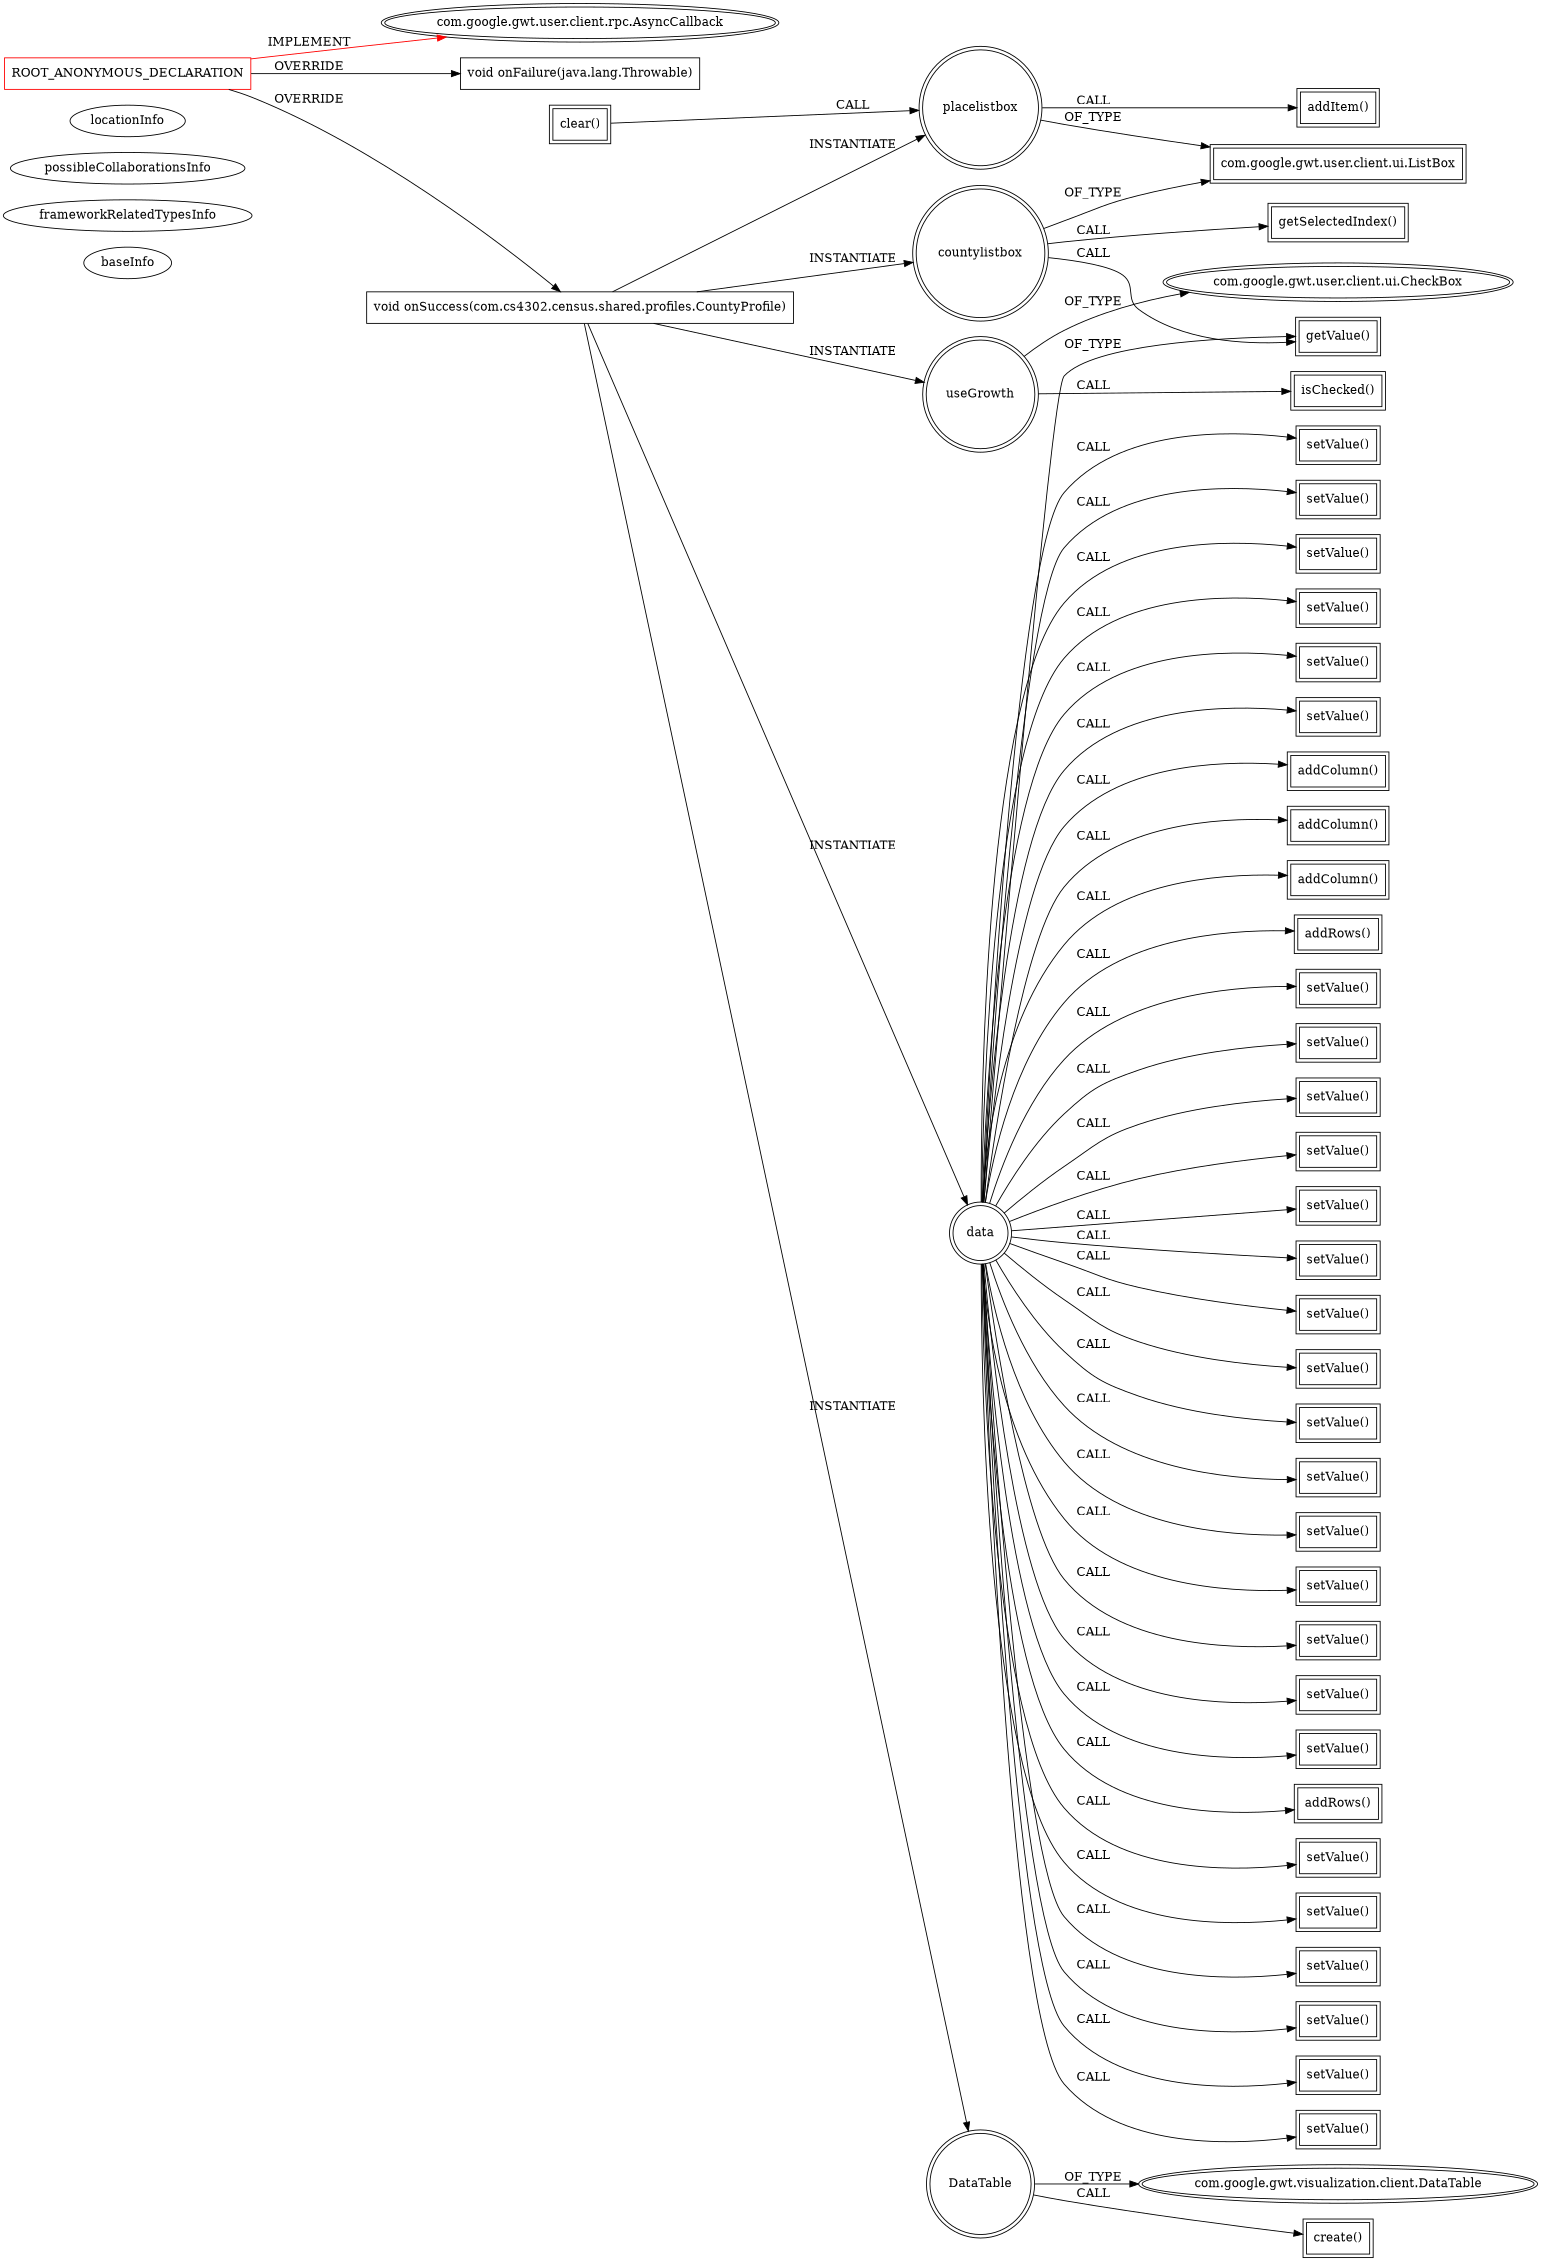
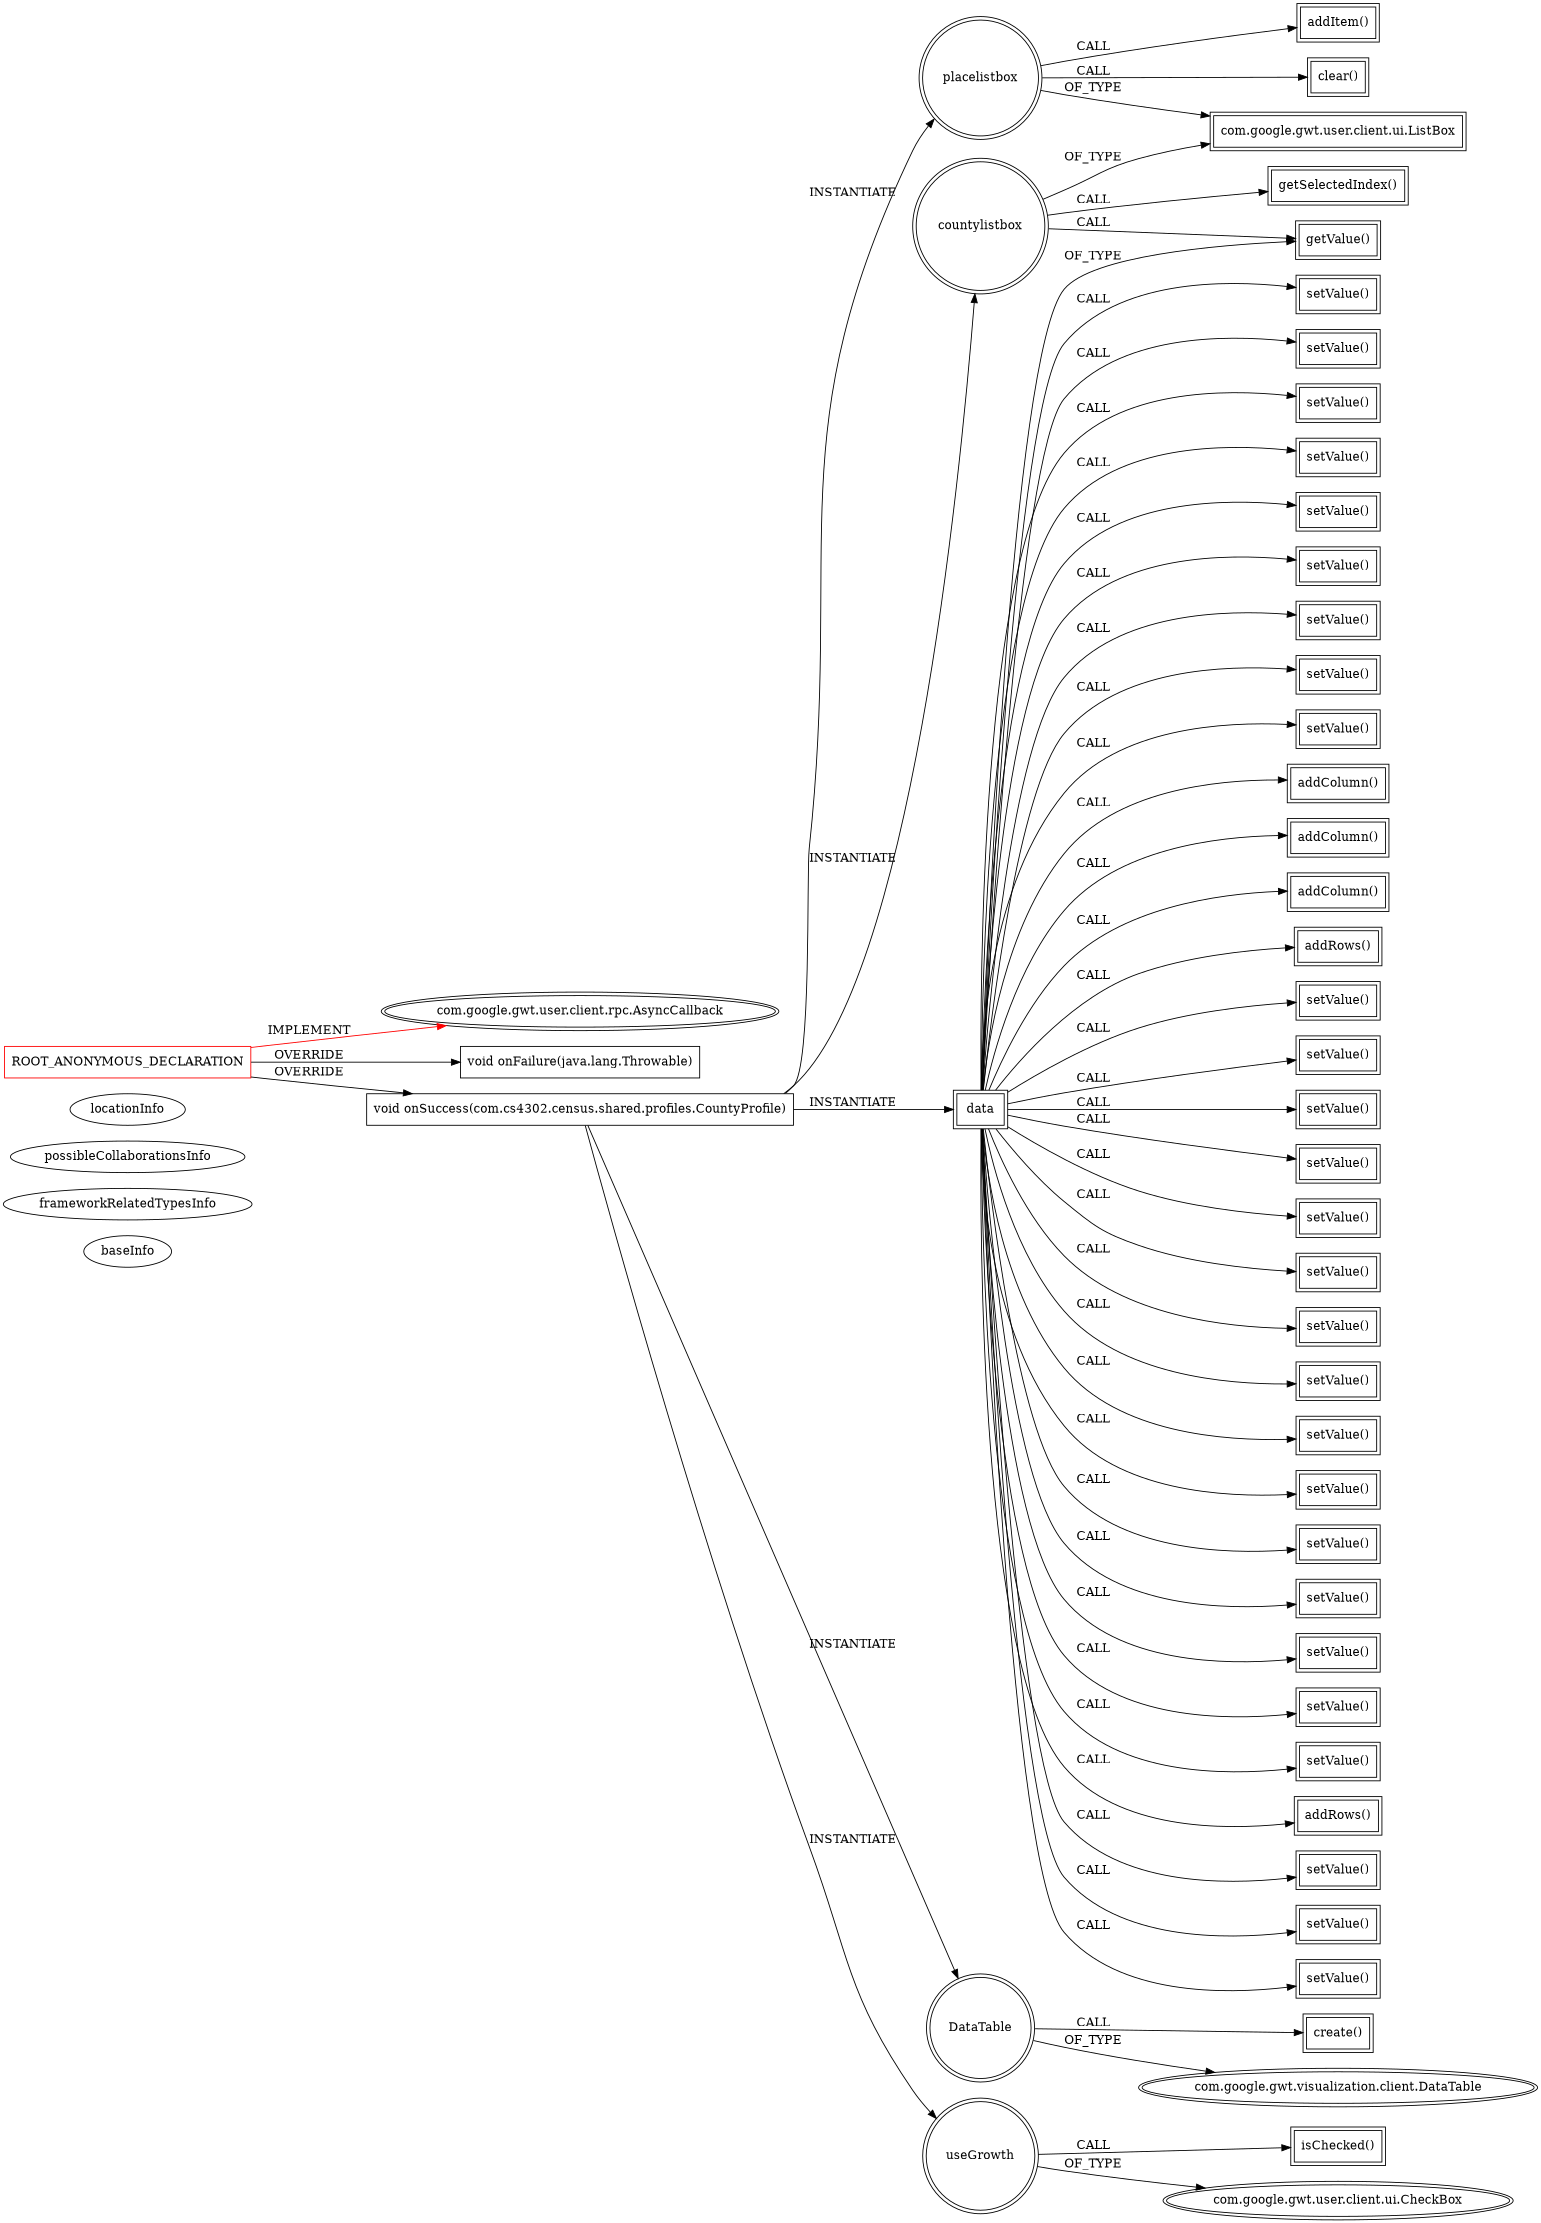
  digraph {
    rankdir=LR
    node [isFrameworkType=true shape=box vertexType=INSIDE_CALL peripheries=2]
    baseInfo [category=extension_graph graphId=116 isAnonymous=true possibleRelation=false isFrameworkType="" shape="" vertexType="" peripheries=""]
    frameworkRelatedTypesInfo [0="com.google.gwt.user.client.rpc.AsyncCallback" isFrameworkType="" shape="" vertexType="" peripheries=""]
    possibleCollaborationsInfo [isFrameworkType="" shape="" vertexType="" peripheries=""]
    locationInfo [contextSignature="void buildcountytable(java.util.List,com.cs4302.census.shared.profiles.StateProfile)" filePath="/DeannaSurma-Census/Census-master/src/com/cs4302/census/client/Census.java" graphId=116 projectName="DeannaSurma-Census" isFrameworkType="" shape="" vertexType="" peripheries=""]
    n5 [color=red isFrameworkType=false label=ROOT_ANONYMOUS_DECLARATION vertexType=ROOT_ANONYMOUS_DECLARATION peripheries=""]
    n6 [label="com.google.gwt.user.client.rpc.AsyncCallback" vertexType=FRAMEWORK_INTERFACE_TYPE shape=""]
    n7 [isFrameworkType=false label="void onFailure(java.lang.Throwable)" vertexType=OVERRIDING_METHOD_DECLARATION peripheries=""]
    n8 [isFrameworkType=false label="void onSuccess(com.cs4302.census.shared.profiles.CountyProfile)" vertexType=OVERRIDING_METHOD_DECLARATION peripheries=""]
    n9 [label=countylistbox shape=circle vertexType=VARIABLE_EXPRESION]
    n10 [label=DataTable shape=circle vertexType=VARIABLE_EXPRESION]
-   n11 [label=data shape=circle vertexType=VARIABLE_EXPRESION]
+   n11 [label=data vertexType=VARIABLE_EXPRESION]
    n12 [label=useGrowth shape=circle vertexType=VARIABLE_EXPRESION]
    n13 [label=placelistbox shape=circle vertexType=VARIABLE_EXPRESION]
    n14 [label="com.google.gwt.user.client.ui.ListBox" vertexType=FRAMEWORK_CLASS_TYPE]
    n15 [label="getValue()"]
    n16 [label="getSelectedIndex()"]
    n17 [label="com.google.gwt.visualization.client.DataTable" vertexType=FRAMEWORK_CLASS_TYPE shape=""]
    n18 [label="create()"]
    n19 [label="addColumn()"]
    n20 [label="addColumn()"]
    n21 [label="addColumn()"]
    n22 [label="addRows()"]
    n23 [label="setValue()"]
    n24 [label="setValue()"]
    n25 [label="setValue()"]
    n26 [label="setValue()"]
    n27 [label="setValue()"]
    n28 [label="setValue()"]
    n29 [label="setValue()"]
    n30 [label="setValue()"]
    n31 [label="setValue()"]
    n32 [label="setValue()"]
    n33 [label="setValue()"]
    n34 [label="setValue()"]
    n35 [label="setValue()"]
    n36 [label="setValue()"]
    n37 [label="setValue()"]
    n38 [label="addRows()"]
    n39 [label="setValue()"]
    n40 [label="setValue()"]
    n41 [label="setValue()"]
    n42 [label="setValue()"]
    n43 [label="setValue()"]
    n44 [label="setValue()"]
    n45 [label="setValue()"]
    n46 [label="setValue()"]
    n47 [label="setValue()"]
    n48 [label="setValue()"]
    n49 [label="setValue()"]
    n50 [label="setValue()"]
    n51 [label="com.google.gwt.user.client.ui.CheckBox" vertexType=FRAMEWORK_CLASS_TYPE shape=""]
    n52 [label="isChecked()"]
    n53 [label="clear()"]
    n54 [label="addItem()"]
    n5 -> n6 [color=red label=IMPLEMENT]
    n5 -> n7 [label=OVERRIDE]
    n5 -> n8 [label=OVERRIDE]
    n8 -> n9 [label=INSTANTIATE]
    n8 -> n10 [label=INSTANTIATE]
    n8 -> n11 [label=INSTANTIATE]
    n8 -> n12 [label=INSTANTIATE]
    n8 -> n13 [label=INSTANTIATE]
    n9 -> n14 [label=OF_TYPE]
    n9 -> n15 [label=CALL]
    n9 -> n16 [label=CALL]
    n10 -> n17 [label=OF_TYPE]
    n10 -> n18 [label=CALL]
    n11 -> n15 [label=OF_TYPE]
    n11 -> n19 [label=CALL]
    n11 -> n20 [label=CALL]
    n11 -> n21 [label=CALL]
    n11 -> n22 [label=CALL]
    n11 -> n23 [label=CALL]
    n11 -> n24 [label=CALL]
    n11 -> n25 [label=CALL]
    n11 -> n26 [label=CALL]
    n11 -> n27 [label=CALL]
    n11 -> n28 [label=CALL]
    n11 -> n29 [label=CALL]
    n11 -> n30 [label=CALL]
    n11 -> n31 [label=CALL]
    n11 -> n32 [label=CALL]
    n11 -> n33 [label=CALL]
    n11 -> n34 [label=CALL]
    n11 -> n35 [label=CALL]
    n11 -> n36 [label=CALL]
    n11 -> n37 [label=CALL]
    n11 -> n38 [label=CALL]
    n11 -> n39 [label=CALL]
    n11 -> n40 [label=CALL]
    n11 -> n41 [label=CALL]
    n11 -> n42 [label=CALL]
    n11 -> n43 [label=CALL]
    n11 -> n44 [label=CALL]
    n11 -> n45 [label=CALL]
    n11 -> n46 [label=CALL]
    n11 -> n47 [label=CALL]
    n11 -> n48 [label=CALL]
    n11 -> n49 [label=CALL]
    n11 -> n50 [label=CALL]
    n12 -> n51 [label=OF_TYPE]
    n12 -> n52 [label=CALL]
    n13 -> n14 [label=OF_TYPE]
-   n53 -> n13 [label=CALL]
+   n13 -> n53 [label=CALL]
    n13 -> n54 [label=CALL]
  }
